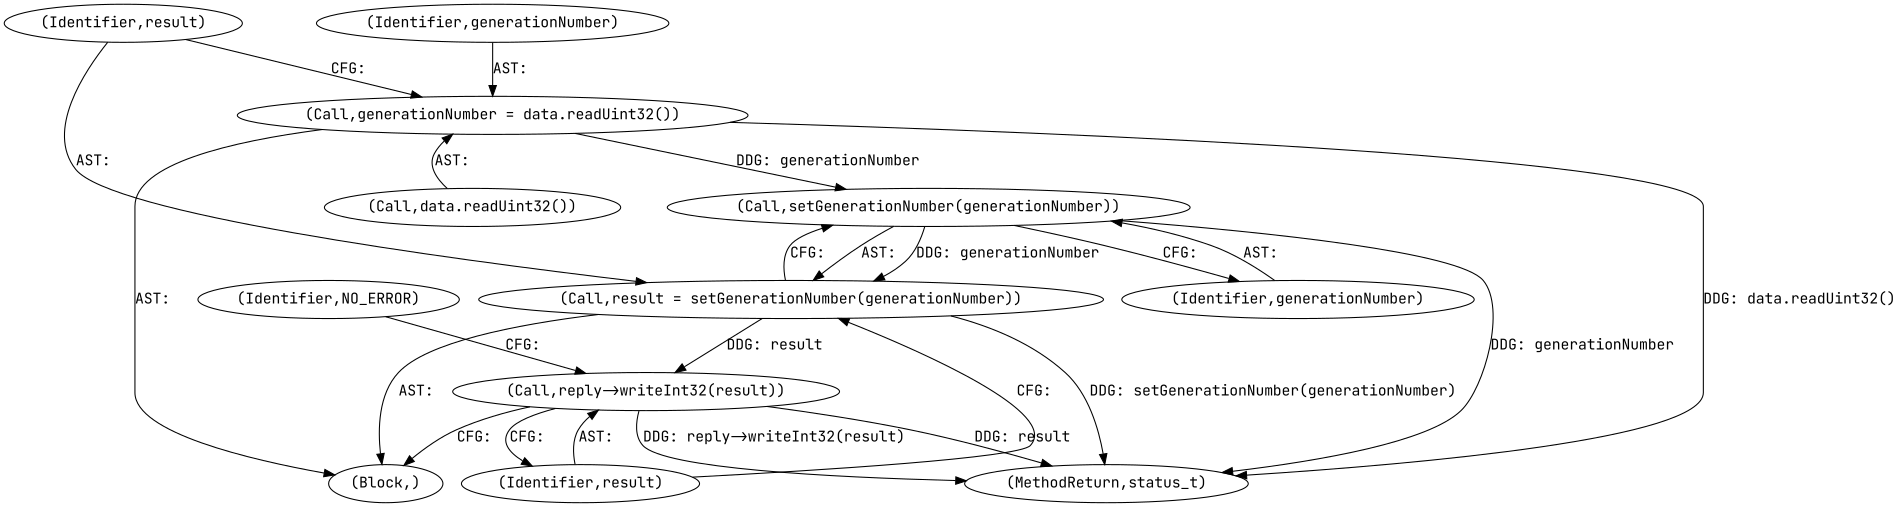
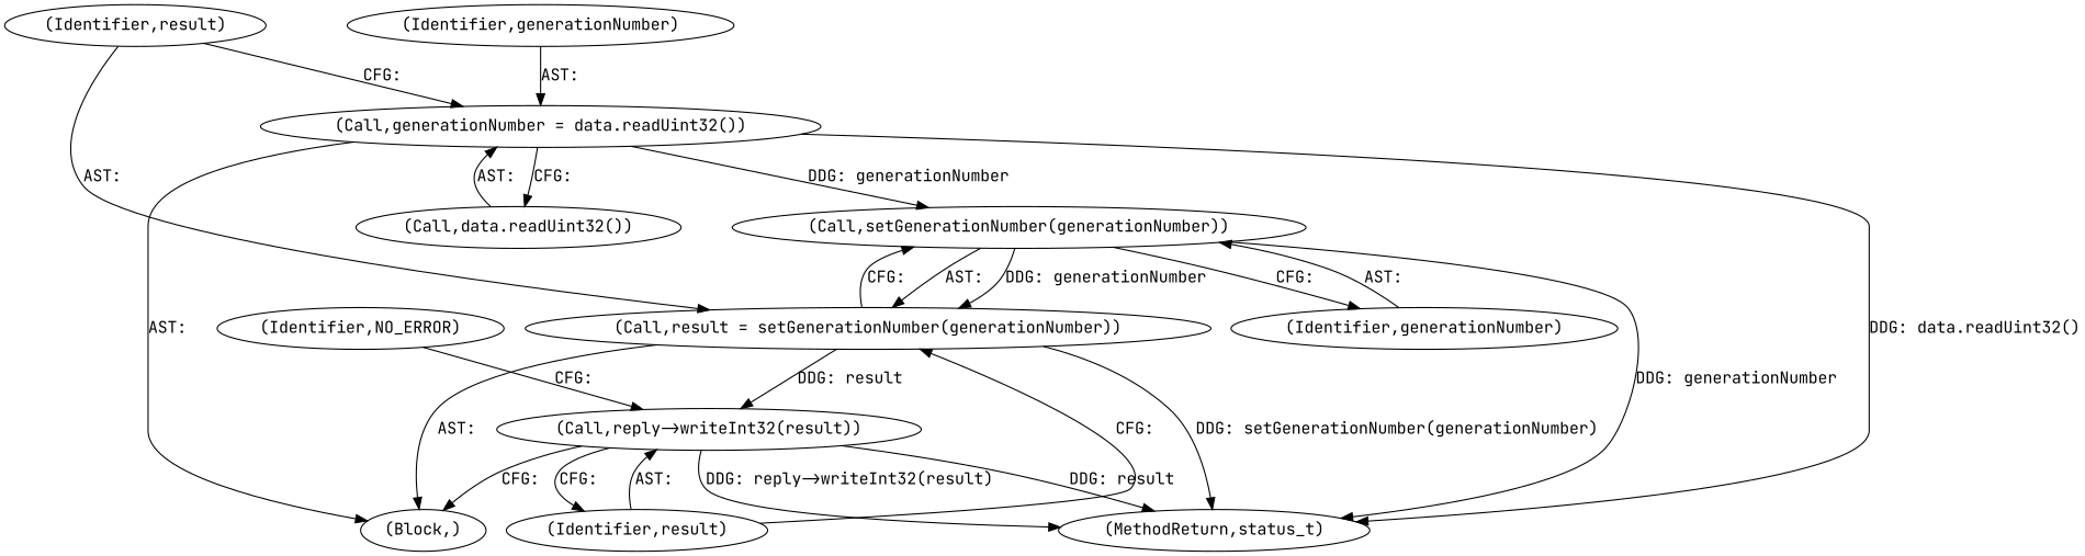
  digraph {
    fontname="JetBrains Mono"
    node [fontname="JetBrains Mono"]
    edge [fontname="JetBrains Mono"]
    n1 [label="(Call,generationNumber = data.readUint32())"]
    n2 [label="(Call,setGenerationNumber(generationNumber))"]
    n3 [label="(MethodReturn,status_t)"]
    n4 [label="(Call,data.readUint32())"]
    n5 [label="(Block,)"]
    n6 [label="(Call,result = setGenerationNumber(generationNumber))"]
    n7 [label="(Identifier,generationNumber)"]
    n8 [label="(Call,reply->writeInt32(result))"]
    n9 [label="(Identifier,result)"]
    n10 [label="(Identifier,generationNumber)"]
    n11 [label="(Identifier,result)"]
    n12 [label="(Identifier,NO_ERROR)"]
    n1 -> n2 [label="DDG: generationNumber"]
    n1 -> n3 [label="DDG: data.readUint32()"]
+   n1 -> n4 [label="CFG: "]
    n1 -> n5 [label="AST: "]
    n2 -> n3 [label="DDG: generationNumber"]
    n2 -> n6 [label="AST: "]
    n2 -> n6 [label="DDG: generationNumber"]
    n2 -> n7 [label="CFG: "]
    n4 -> n1 [label="AST: "]
    n6 -> n2 [label="CFG: "]
    n6 -> n3 [label="DDG: setGenerationNumber(generationNumber)"]
    n6 -> n5 [label="AST: "]
    n6 -> n8 [label="DDG: result"]
    n7 -> n2 [label="AST: "]
    n8 -> n3 [label="DDG: result"]
    n8 -> n3 [label="DDG: reply->writeInt32(result)"]
    n8 -> n5 [label="CFG: "]
    n8 -> n9 [label="CFG: "]
    n9 -> n6 [label="CFG: "]
    n9 -> n8 [label="AST: "]
    n10 -> n1 [label="AST: "]
    n11 -> n1 [label="CFG: "]
    n11 -> n6 [label="AST: "]
    n12 -> n8 [label="CFG: "]
  }
